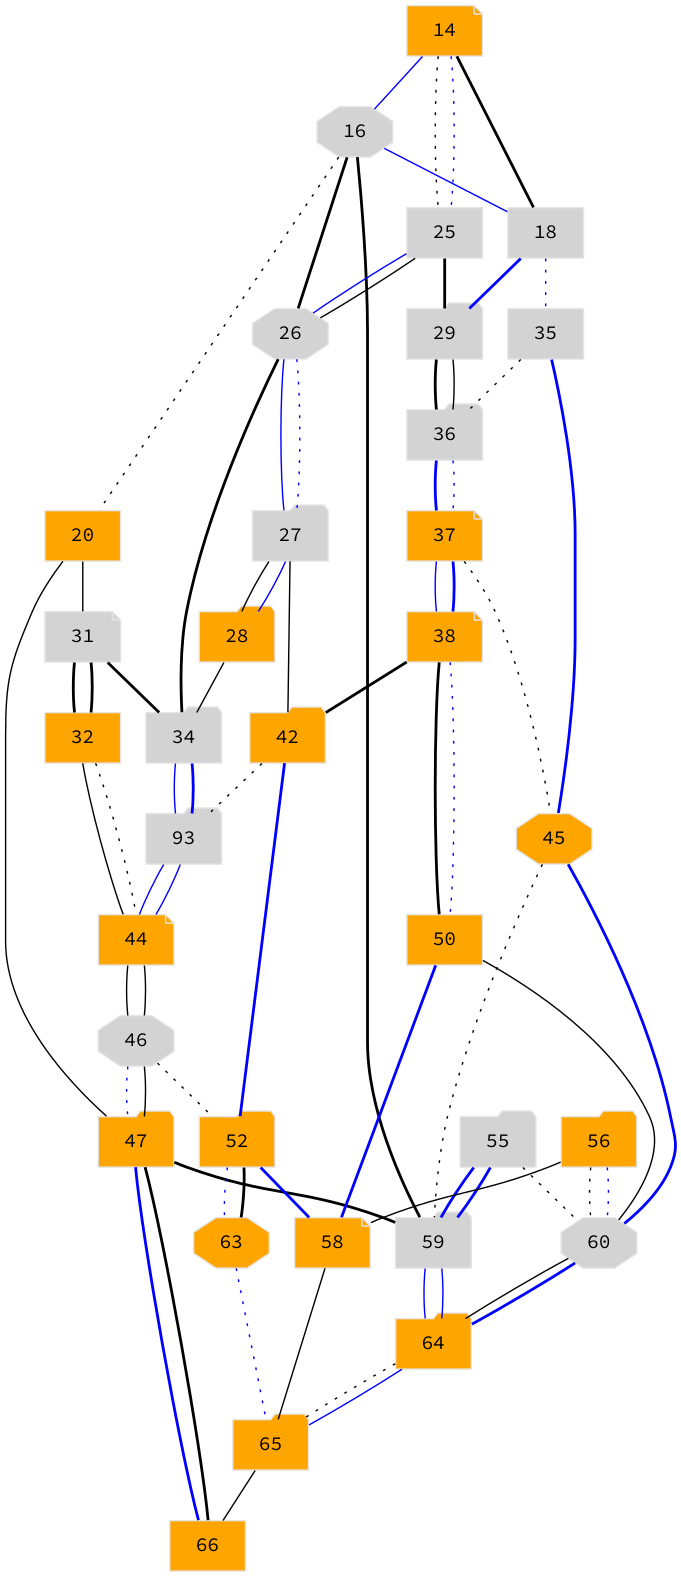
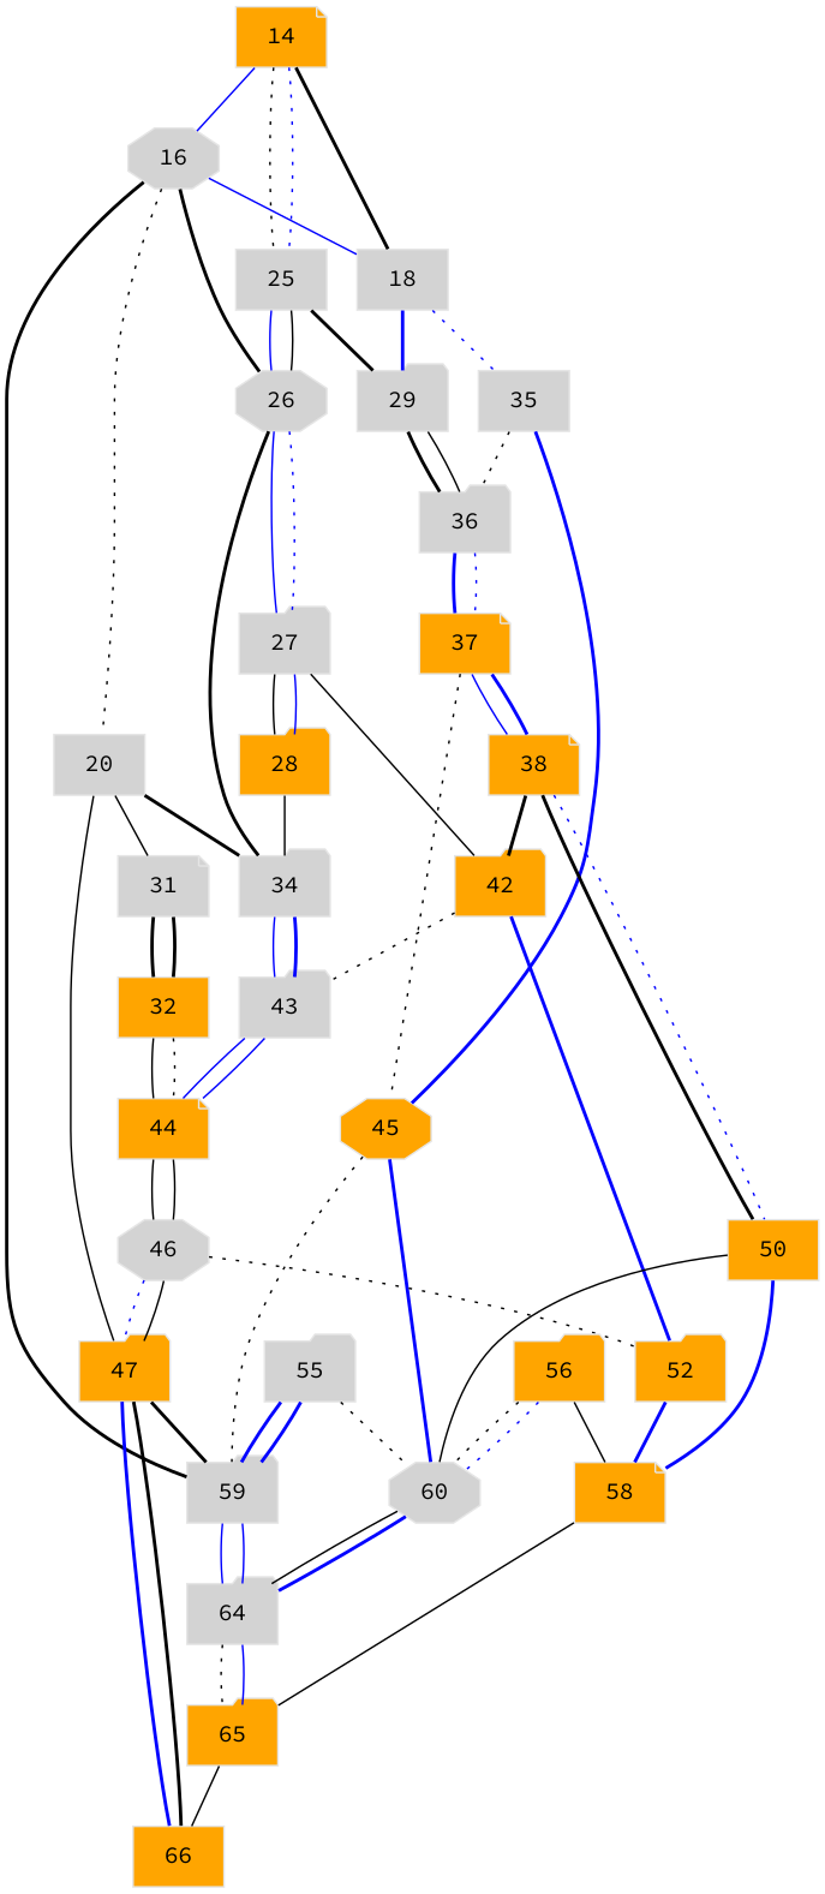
  graph {
    fontname="Source Code Pro"
    node [color=gray90 fillcolor=orange fontname="Source Code Pro" shape=folder style=filled]
    edge [color=black fontname="Source Code Pro" style=solid]
    14 [shape=note super="+13"]
    16 [fillcolor=lightgrey shape=octagon super="+12+9"]
    18 [fillcolor=lightgrey shape=box super="+17"]
    25 [fillcolor=lightgrey shape=box]
-   20 [shape=box super="+19"]
+   20 [fillcolor=lightgrey shape=box super="+19"]
    26 [fillcolor=lightgrey shape=octagon super="+10+11"]
    59 [fillcolor=lightgrey super="+4+40"]
    29 [fillcolor=lightgrey]
    35 [fillcolor=lightgrey shape=box]
    31 [fillcolor=lightgrey shape=note super="+23+30"]
    47 [super="+5"]
    27 [fillcolor=lightgrey]
    34 [fillcolor=lightgrey super="+33"]
-   64
+   64 [fillcolor=lightgrey]
    36 [fillcolor=lightgrey]
    45 [shape=octagon super="+41"]
    32 [shape=box]
    66 [shape=box]
    28
    42 [super="+39"]
-   43 [fillcolor=lightgrey label=93]
+   43 [fillcolor=lightgrey]
    52 [super="+49"]
    37 [shape=note]
    44 [shape=note]
    46 [fillcolor=lightgrey shape=octagon]
    60 [fillcolor=lightgrey shape=octagon super="+56+53+54"]
    38 [shape=note]
    50 [shape=box]
    58 [shape=note super="+51"]
-   63 [shape=octagon]
    65 [super="+61+62"]
    55 [fillcolor=lightgrey]
    n33 [label=56]
    14 -- 16 [color=blue weight=2]
    14 -- 18 [style=bold]
    14 -- 25 [style=dotted]
    14 -- 25 [color=blue style=dotted]
    16 -- 18 [color=blue]
    16 -- 20 [style=dotted]
    16 -- 26 [style=bold weight=2]
    16 -- 59 [style=bold weight=2]
    18 -- 29 [color=blue style=bold]
    18 -- 35 [color=blue style=dotted]
    25 -- 26 [color=blue]
    25 -- 26
    25 -- 29 [style=bold]
    20 -- 31 [weight=2]
    20 -- 47 [weight=2]
    26 -- 27 [color=blue]
    26 -- 27 [color=blue style=dotted]
    26 -- 34 [style=bold]
    59 -- 64 [color=blue]
    59 -- 64 [color=blue]
    29 -- 36 [style=bold]
    29 -- 36
    35 -- 36 [style=dotted]
    35 -- 45 [color=blue style=bold]
-   31 -- 34 [style=bold weight=2]
+   20 -- 34 [style=bold weight=2]
    31 -- 32 [style=bold weight=2]
    31 -- 32 [style=bold]
    47 -- 59 [style=bold weight=2]
    47 -- 66 [color=blue style=bold]
    47 -- 66 [style=bold]
    27 -- 28
    27 -- 28 [color=blue]
    27 -- 42
    34 -- 43 [color=blue]
    34 -- 43 [color=blue style=bold]
    64 -- 65 [style=dotted]
    64 -- 65 [color=blue]
    36 -- 37 [color=blue style=bold]
    36 -- 37 [color=blue style=dotted]
    45 -- 59 [style=dotted]
    45 -- 60 [color=blue style=bold]
    32 -- 44
    32 -- 44 [style=dotted]
    28 -- 34 [weight=2]
    42 -- 43 [style=dotted]
    42 -- 52 [color=blue style=bold]
    43 -- 44 [color=blue]
    43 -- 44 [color=blue]
    52 -- 58 [color=blue style=bold]
-   52 -- 63 [color=blue style=dotted weight=2]
-   52 -- 63 [style=bold]
    37 -- 45 [style=dotted]
    37 -- 38 [color=blue]
    37 -- 38 [color=blue style=bold]
    44 -- 46
    44 -- 46
    46 -- 47 [color=blue style=dotted]
    46 -- 47
    46 -- 52 [style=dotted]
    60 -- 64
    60 -- 64 [color=blue style=bold]
    38 -- 42 [style=bold]
    38 -- 50 [style=bold]
    38 -- 50 [color=blue style=dotted]
    50 -- 60
    50 -- 58 [color=blue style=bold]
    58 -- 65
-   63 -- 65 [color=blue style=dotted]
    65 -- 66 [weight=2]
    55 -- 59 [color=blue style=bold weight=2]
    55 -- 59 [color=blue style=bold]
    55 -- 60 [style=dotted]
    n33 -- 60 [style=dotted weight=2]
    n33 -- 60 [color=blue style=dotted]
    n33 -- 58
  }
